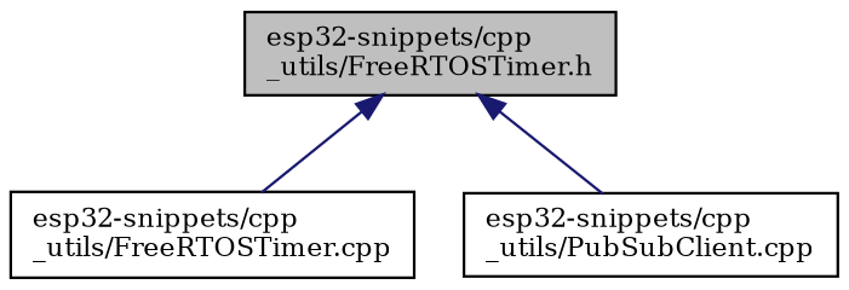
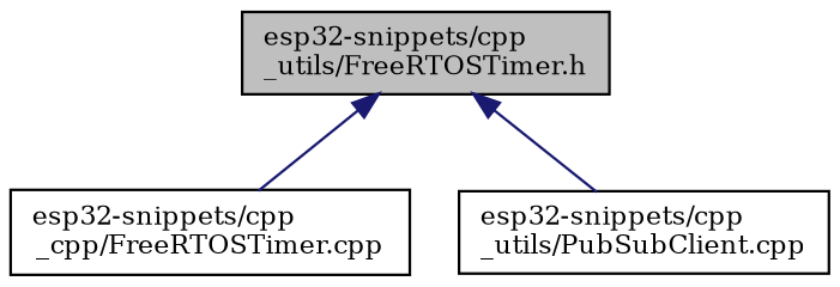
  digraph {
    fontname="DejaVu Serif"
    node [color=black fillcolor=white fontname="DejaVu Serif" fontsize=10 shape=record style=filled]
    edge [color=midnightblue dir=back fontname="DejaVu Serif" fontsize=10 labelfontname=Helvetica labelfontsize=10 style=solid]
    n1 [fillcolor=grey75 fontcolor=black height=0.2 label="esp32-snippets/cpp\l_utils/FreeRTOSTimer.h" width=0.4]
-   n2 [height=0.2 label="esp32-snippets/cpp\l_utils/FreeRTOSTimer.cpp" width=0.4]
+   n2 [height=0.2 label="esp32-snippets/cpp\l_cpp/FreeRTOSTimer.cpp" width=0.4]
    n3 [height=0.2 label="esp32-snippets/cpp\l_utils/PubSubClient.cpp" width=0.4]
    n1 -> n2
    n1 -> n3
  }
